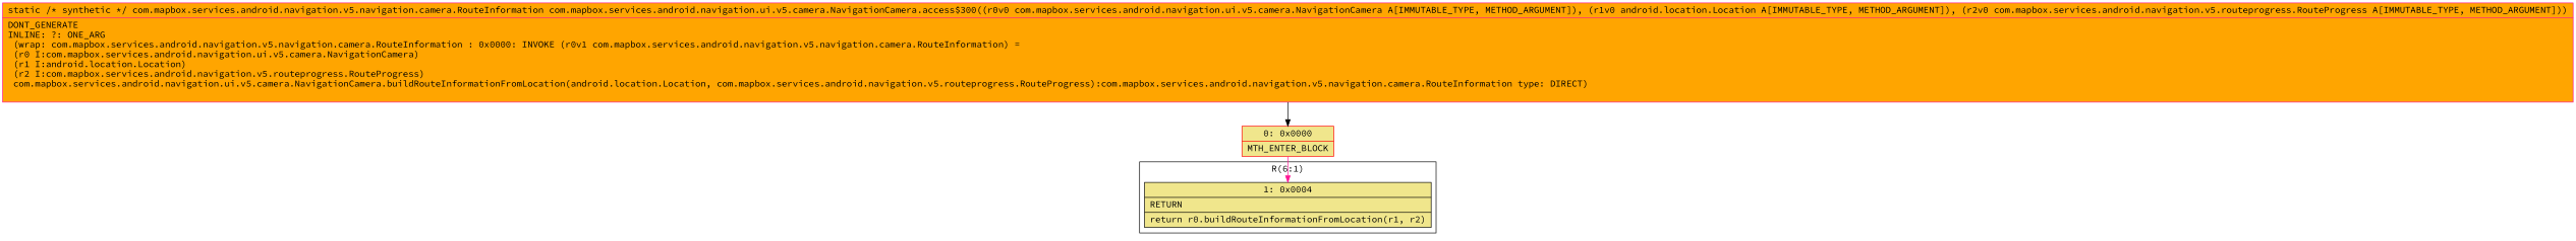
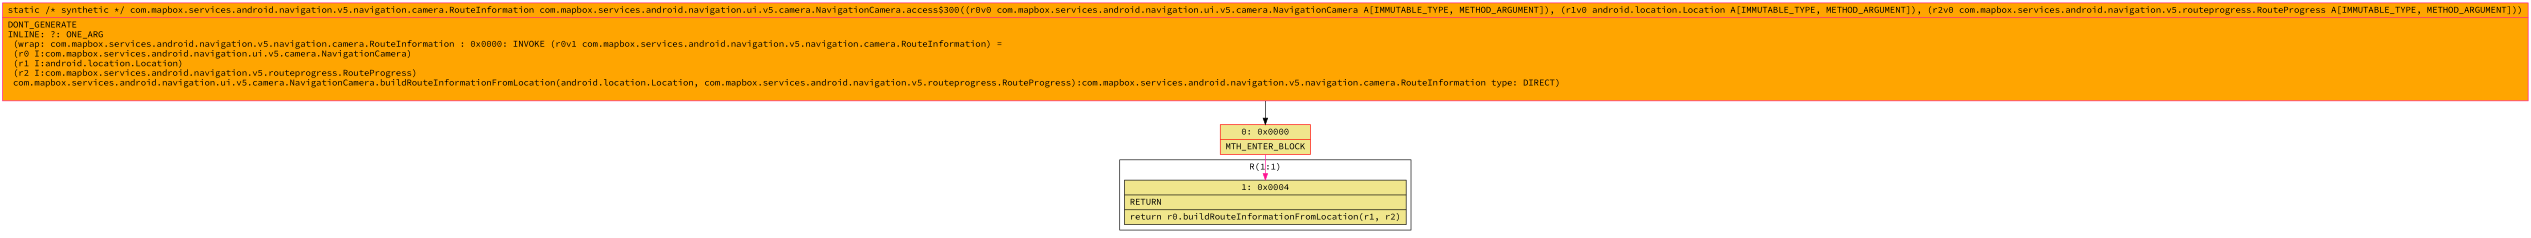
  digraph {
    fontname="Source Code Pro"
    node [shape=record style=filled fillcolor=khaki fontname="Source Code Pro"]
    edge [fontname="Source Code Pro"]
    n1 [color=black label="{1\:\ 0x0004|RETURN\l|return r0.buildRouteInformationFromLocation(r1, r2)\l}"]
    n2 [color=red label="{0\:\ 0x0000|MTH_ENTER_BLOCK\l}"]
    n3 [label="{static \/* synthetic *\/ com.mapbox.services.android.navigation.v5.navigation.camera.RouteInformation com.mapbox.services.android.navigation.ui.v5.camera.NavigationCamera.access$300((r0v0 com.mapbox.services.android.navigation.ui.v5.camera.NavigationCamera A[IMMUTABLE_TYPE, METHOD_ARGUMENT]), (r1v0 android.location.Location A[IMMUTABLE_TYPE, METHOD_ARGUMENT]), (r2v0 com.mapbox.services.android.navigation.v5.routeprogress.RouteProgress A[IMMUTABLE_TYPE, METHOD_ARGUMENT]))  | DONT_GENERATE\lINLINE: ?: ONE_ARG  \l  (wrap: com.mapbox.services.android.navigation.v5.navigation.camera.RouteInformation : 0x0000: INVOKE  (r0v1 com.mapbox.services.android.navigation.v5.navigation.camera.RouteInformation) = \l  (r0 I:com.mapbox.services.android.navigation.ui.v5.camera.NavigationCamera)\l  (r1 I:android.location.Location)\l  (r2 I:com.mapbox.services.android.navigation.v5.routeprogress.RouteProgress)\l com.mapbox.services.android.navigation.ui.v5.camera.NavigationCamera.buildRouteInformationFromLocation(android.location.Location, com.mapbox.services.android.navigation.v5.routeprogress.RouteProgress):com.mapbox.services.android.navigation.v5.navigation.camera.RouteInformation type: DIRECT)\l\l}" fillcolor=orange color=deeppink]
    subgraph cluster_1 {
-     label="R(6:1)"
+     label="R(1:1)"
      n1
    }
    n2 -> n1 [color=deeppink]
    n3 -> n2 [color=black]
  }
